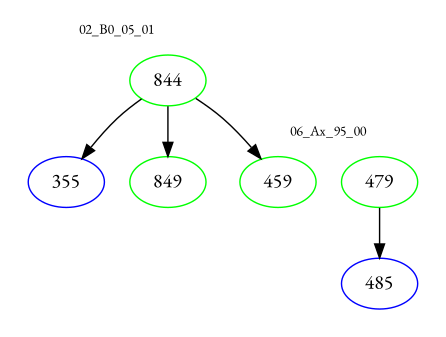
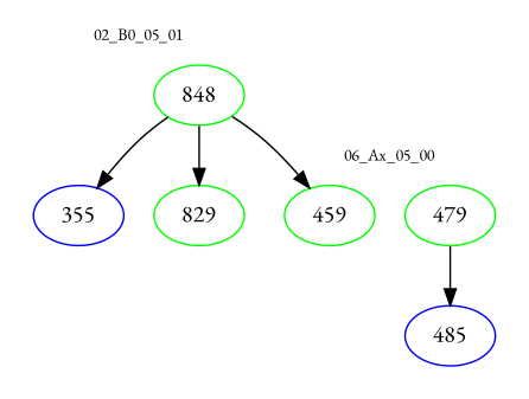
  digraph {
    fontname="EB Garamond"
    node [color=green fontname="EB Garamond"]
    edge [color=black fontname="EB Garamond"]
    n1 [label=479]
    n2 [label=459]
    n3 [color=blue label=485]
-   n4 [label=844]
+   n4 [label=848]
    n5 [color=blue label=355]
-   n6 [label=849]
+   n6 [label=829]
    subgraph cluster_1 {
      color=white
      fontsize=10
-     label="06_Ax_95_00"
+     label="06_Ax_05_00"
      n1
      n2
      n3
    }
    subgraph cluster_2 {
      color=white
      fontsize=10
      label="02_B0_05_01"
      n4
      n5
      n6
    }
    n1 -> n3
    n4 -> n2
    n4 -> n5
    n4 -> n6
  }
